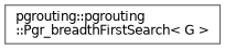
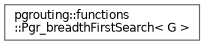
  digraph {
    rankdir=LR
-   n1 [color=grey40 fillcolor=white fontname=Helvetica fontsize=10 height=0.2 label="pgrouting::pgrouting\l::Pgr_breadthFirstSearch\< G \>" shape=box style=filled width=0.4]
+   n1 [color=grey40 fillcolor=white fontname=Helvetica fontsize=10 height=0.2 label="pgrouting::functions\l::Pgr_breadthFirstSearch\< G \>" shape=box style=filled width=0.4]
  }
